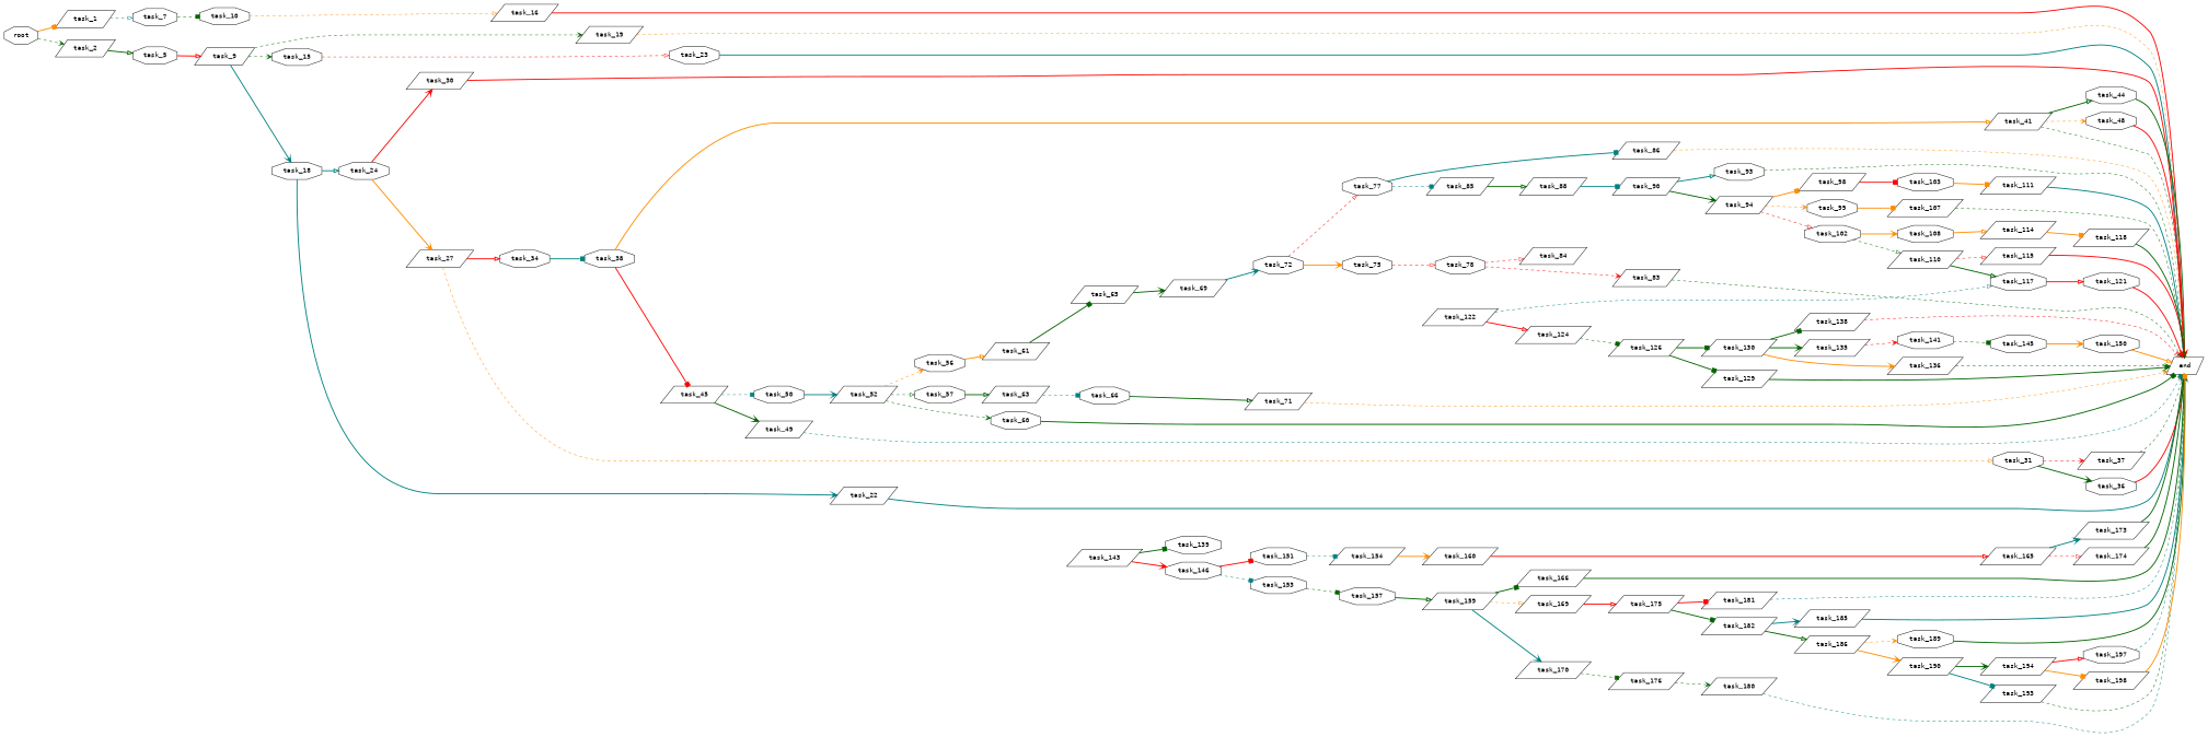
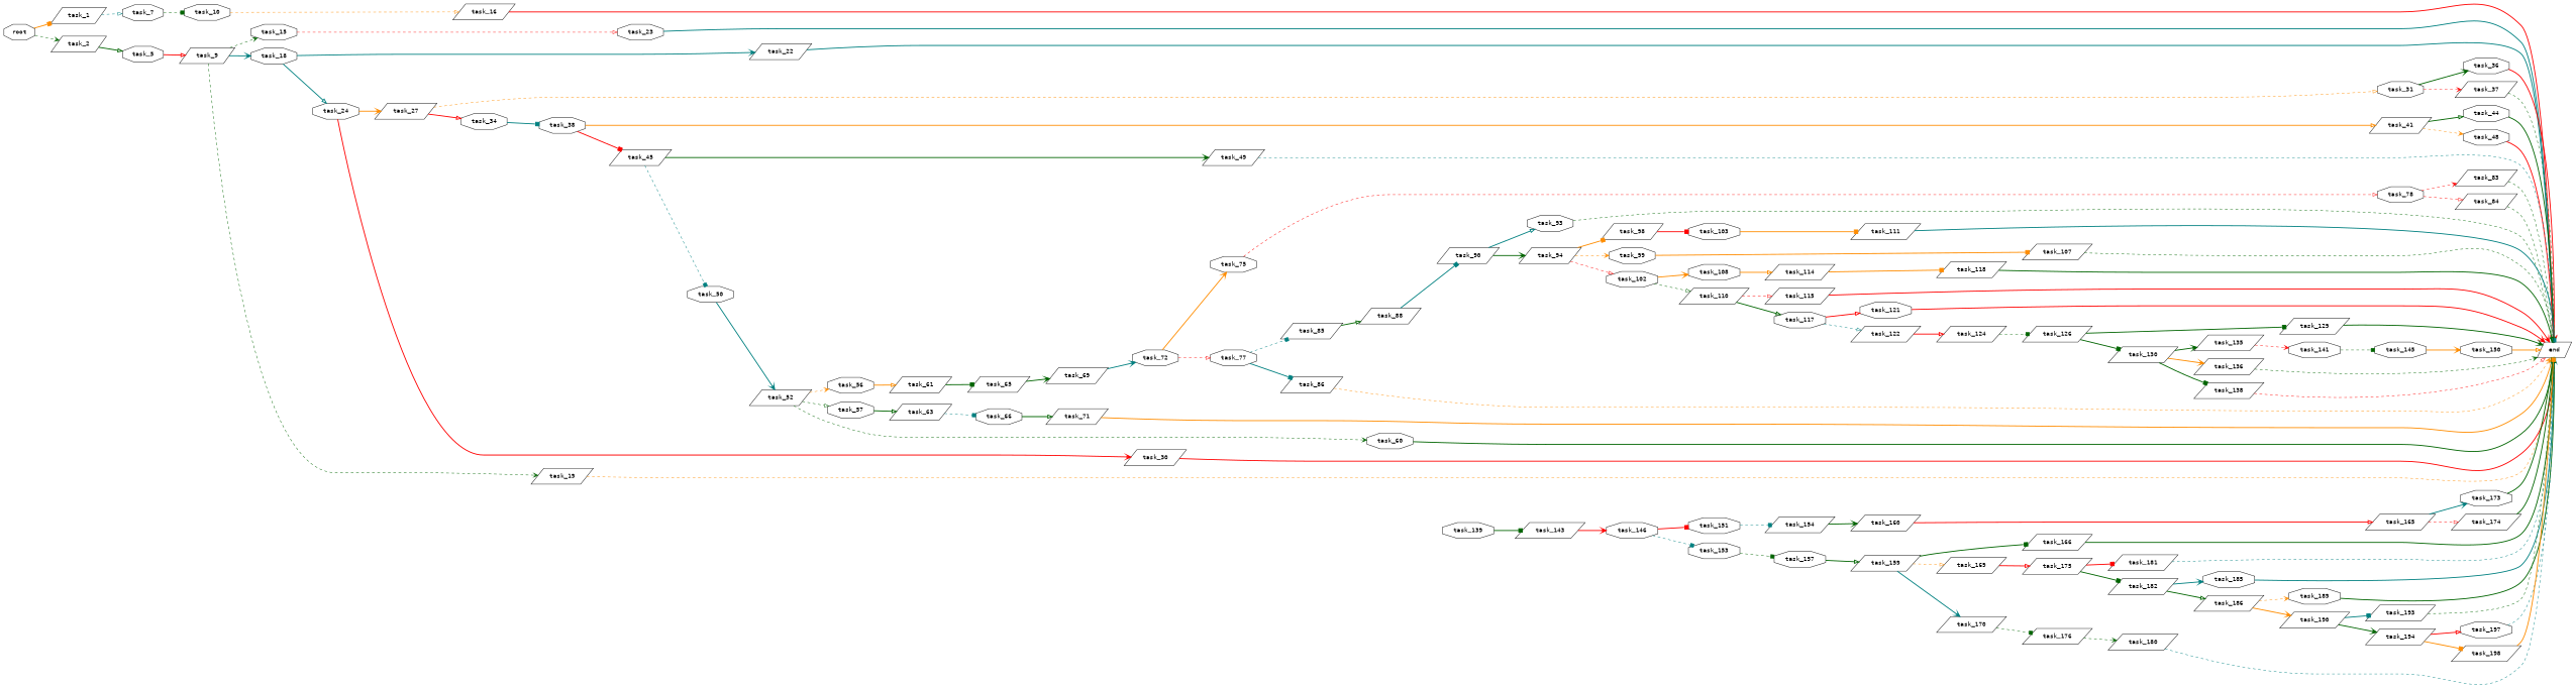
  digraph {
    fontname="DejaVu Sans Mono"
    rankdir=LR
    node [fontname="DejaVu Sans Mono" shape=parallelogram]
    edge [arrowhead=vee color=darkgreen fontname="DejaVu Sans Mono" style=bold]
    root [shape=octagon]
    task_1
    task_2
    task_7 [shape=octagon]
    task_5 [shape=octagon]
    task_10 [shape=octagon]
    task_9
    task_15 [shape=octagon]
    task_18 [shape=octagon]
    task_19
    task_16
    task_23 [shape=octagon]
    task_22
    task_24 [shape=octagon]
    end
    task_27
    task_30
    task_31 [shape=octagon]
    task_34 [shape=octagon]
    task_36 [shape=octagon]
    task_37
    task_38 [shape=octagon]
    task_41
    task_45
    task_44 [shape=octagon]
    task_48 [shape=octagon]
    task_49
    task_50 [shape=octagon]
    task_52
    task_56 [shape=octagon]
    task_57 [shape=octagon]
    task_60 [shape=octagon]
    task_61
    task_63
    task_65
    task_66 [shape=octagon]
    task_69
    task_71
    task_72 [shape=octagon]
    task_75 [shape=octagon]
    task_77 [shape=octagon]
    task_78 [shape=octagon]
    task_85
    task_86
    task_83
    task_84
    task_88
    task_90
    task_93 [shape=octagon]
    task_94
    task_98
    task_99 [shape=octagon]
    task_102 [shape=octagon]
    task_103 [shape=octagon]
    task_107
    task_108 [shape=octagon]
    task_110
    task_111
    task_114
    task_115
    task_117 [shape=octagon]
    task_118
    task_121 [shape=octagon]
    task_122
    task_124
    task_126
    task_129
    task_130
    task_135
    task_136
    task_138
    task_141 [shape=octagon]
    task_139 [shape=octagon]
    task_143
    task_145 [shape=octagon]
    task_146 [shape=octagon]
    task_150 [shape=octagon]
    task_151 [shape=octagon]
    task_153 [shape=octagon]
    task_154
    task_157 [shape=octagon]
    task_160
    task_159
    task_165
    task_166
    task_169
    task_170
    task_175
    task_176
-   task_173
+   task_173 [shape=octagon]
    task_174
    task_181
    task_182
    task_180
-   task_185
+   task_185 [shape=octagon]
    task_186
    task_189 [shape=octagon]
    task_190
    task_193
    task_194
    task_197 [shape=octagon]
    task_198
    root -> task_1 [arrowhead=box color=darkorange]
    root -> task_2 [style=dashed]
    task_1 -> task_7 [arrowhead=onormal color=teal style=dashed]
    task_2 -> task_5 [arrowhead=onormal]
    task_7 -> task_10 [arrowhead=box style=dashed]
    task_5 -> task_9 [arrowhead=onormal color=red]
    task_10 -> task_16 [arrowhead=onormal color=darkorange style=dashed]
    task_9 -> task_15 [style=dashed]
    task_9 -> task_18 [color=teal]
    task_9 -> task_19 [style=dashed]
    task_15 -> task_23 [arrowhead=onormal color=red style=dashed]
    task_18 -> task_22 [color=teal]
    task_18 -> task_24 [arrowhead=onormal color=teal]
    task_19 -> end [arrowhead=box color=darkorange style=dashed]
    task_16 -> end [color=red]
    task_23 -> end [arrowhead=onormal color=teal]
    task_22 -> end [arrowhead=onormal color=teal]
    task_24 -> task_27 [color=darkorange]
    task_24 -> task_30 [color=red]
    task_27 -> task_31 [arrowhead=onormal color=darkorange style=dashed]
    task_27 -> task_34 [arrowhead=onormal color=red]
    task_30 -> end [arrowhead=onormal color=red]
    task_31 -> task_36
    task_31 -> task_37 [color=red style=dashed]
    task_34 -> task_38 [arrowhead=box color=teal]
    task_36 -> end [color=red]
    task_37 -> end [style=dashed]
    task_38 -> task_41 [arrowhead=onormal color=darkorange]
    task_38 -> task_45 [arrowhead=box color=red]
    task_41 -> task_44 [arrowhead=onormal]
    task_41 -> task_48 [color=darkorange style=dashed]
    task_45 -> task_49
    task_45 -> task_50 [arrowhead=box color=teal style=dashed]
    task_44 -> end [arrowhead=onormal]
    task_48 -> end [color=red]
    task_49 -> end [arrowhead=box color=teal style=dashed]
    task_50 -> task_52 [color=teal]
    task_52 -> task_56 [color=darkorange style=dashed]
    task_52 -> task_57 [arrowhead=onormal style=dashed]
    task_52 -> task_60 [style=dashed]
    task_56 -> task_61 [arrowhead=onormal color=darkorange]
    task_57 -> task_63 [arrowhead=onormal]
    task_60 -> end [arrowhead=box]
    task_61 -> task_65 [arrowhead=box]
    task_63 -> task_66 [arrowhead=box color=teal style=dashed]
    task_65 -> task_69
    task_66 -> task_71 [arrowhead=onormal]
    task_69 -> task_72 [color=teal]
-   task_71 -> end [color=darkorange style=dashed]
+   task_71 -> end [color=darkorange]
    task_72 -> task_75 [color=darkorange]
    task_72 -> task_77 [arrowhead=onormal color=red style=dashed]
    task_75 -> task_78 [arrowhead=onormal color=red style=dashed]
    task_77 -> task_85 [arrowhead=box color=teal style=dashed]
    task_77 -> task_86 [arrowhead=box color=teal]
    task_78 -> task_83 [color=red style=dashed]
    task_78 -> task_84 [arrowhead=onormal color=red style=dashed]
    task_85 -> task_88 [arrowhead=onormal]
    task_86 -> end [color=darkorange style=dashed]
    task_83 -> end [style=dashed]
-   task_41 -> end [style=dashed]
+   task_84 -> end [style=dashed]
    task_88 -> task_90 [arrowhead=box color=teal]
    task_90 -> task_93 [arrowhead=onormal color=teal]
    task_90 -> task_94
    task_93 -> end [arrowhead=onormal style=dashed]
    task_94 -> task_98 [arrowhead=box color=darkorange]
    task_94 -> task_99 [color=darkorange style=dashed]
    task_94 -> task_102 [arrowhead=onormal color=red style=dashed]
    task_98 -> task_103 [arrowhead=box color=red]
    task_99 -> task_107 [arrowhead=box color=darkorange]
    task_102 -> task_108 [color=darkorange]
    task_102 -> task_110 [arrowhead=onormal style=dashed]
    task_103 -> task_111 [arrowhead=box color=darkorange]
    task_107 -> end [arrowhead=box style=dashed]
    task_108 -> task_114 [arrowhead=onormal color=darkorange]
    task_110 -> task_115 [arrowhead=onormal color=red style=dashed]
    task_110 -> task_117 [arrowhead=onormal]
    task_111 -> end [arrowhead=box color=teal]
    task_114 -> task_118 [arrowhead=box color=darkorange]
    task_115 -> end [color=red]
    task_117 -> task_121 [arrowhead=onormal color=red]
-   task_122 -> task_117 [arrowhead=onormal color=teal style=dashed]
+   task_117 -> task_122 [arrowhead=onormal color=teal style=dashed]
    task_118 -> end [arrowhead=onormal]
    task_121 -> end [color=red]
    task_122 -> task_124 [arrowhead=onormal color=red]
    task_124 -> task_126 [arrowhead=box style=dashed]
    task_126 -> task_129 [arrowhead=box]
    task_126 -> task_130 [arrowhead=box]
    task_129 -> end
    task_130 -> task_135
    task_130 -> task_136 [color=darkorange]
    task_130 -> task_138 [arrowhead=box]
    task_135 -> task_141 [color=red style=dashed]
    task_136 -> end [style=dashed]
    task_138 -> end [arrowhead=onormal color=red style=dashed]
    task_141 -> task_145 [arrowhead=box style=dashed]
-   task_143 -> task_139 [arrowhead=box]
+   task_139 -> task_143 [arrowhead=box]
    task_143 -> task_146 [color=red]
    task_145 -> task_150 [color=darkorange]
    task_146 -> task_151 [arrowhead=box color=red]
    task_146 -> task_153 [arrowhead=box color=teal style=dashed]
    task_150 -> end [arrowhead=onormal color=darkorange]
    task_151 -> task_154 [arrowhead=box color=teal style=dashed]
    task_153 -> task_157 [arrowhead=box style=dashed]
-   task_154 -> task_160 [color=darkorange]
+   task_154 -> task_160
    task_157 -> task_159 [arrowhead=onormal]
    task_160 -> task_165 [arrowhead=onormal color=red]
    task_159 -> task_166 [arrowhead=box]
    task_159 -> task_169 [arrowhead=onormal color=darkorange style=dashed]
    task_159 -> task_170 [color=teal]
    task_165 -> task_173 [color=teal]
    task_165 -> task_174 [arrowhead=onormal color=red style=dashed]
    task_166 -> end [arrowhead=onormal]
    task_169 -> task_175 [arrowhead=onormal color=red]
    task_170 -> task_176 [arrowhead=box style=dashed]
    task_175 -> task_181 [arrowhead=box color=red]
    task_175 -> task_182 [arrowhead=box]
    task_176 -> task_180 [style=dashed]
    task_173 -> end [arrowhead=onormal]
    task_174 -> end [arrowhead=box]
    task_181 -> end [color=teal style=dashed]
    task_182 -> task_185 [color=teal]
    task_182 -> task_186 [arrowhead=onormal]
    task_180 -> end [color=teal style=dashed]
    task_185 -> end [color=teal]
    task_186 -> task_189 [color=darkorange style=dashed]
    task_186 -> task_190 [color=darkorange]
    task_189 -> end [arrowhead=onormal]
    task_190 -> task_193 [arrowhead=box color=teal]
    task_190 -> task_194
    task_193 -> end [arrowhead=onormal style=dashed]
    task_194 -> task_197 [arrowhead=onormal color=red]
    task_194 -> task_198 [arrowhead=box color=darkorange]
    task_197 -> end [arrowhead=box color=teal style=dashed]
    task_198 -> end [arrowhead=box color=darkorange]
  }
